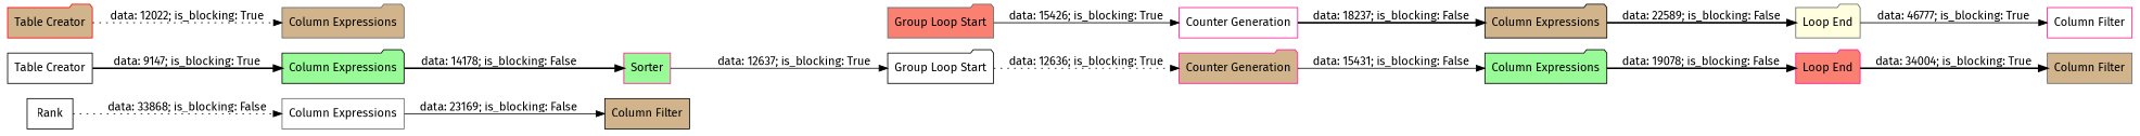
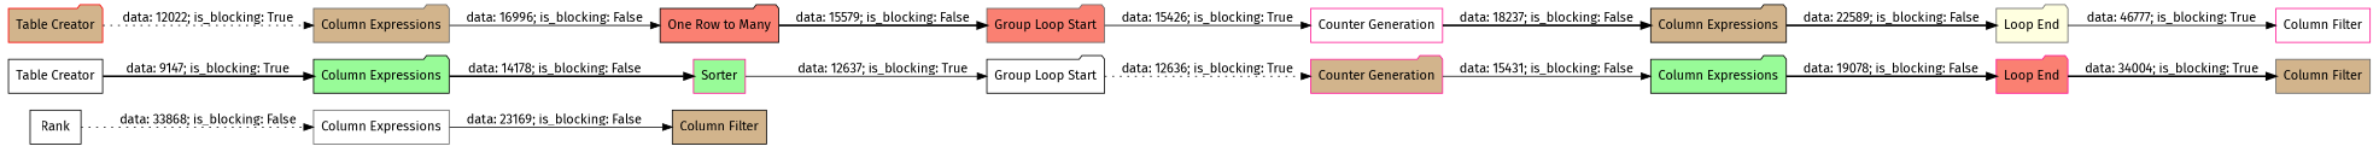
  digraph {
    fontname="Fira Sans"
    rankdir=LR
    node [color=black fillcolor=white fontname="Fira Sans" shape=folder style=filled]
    edge [fontname="Fira Sans" style=bold]
    n1 [color=gray40 label="Column Expressions" shape=box]
    n2 [fillcolor=tan label="Column Filter" shape=box]
    n3 [label="Group Loop Start"]
    n4 [color=deeppink fillcolor=tan label="Counter Generation"]
    n5 [fillcolor=palegreen label="Column Expressions"]
    n6 [color=gray40 fillcolor=tan label="Column Expressions"]
+   n7 [fillcolor=salmon label="One Row to Many"]
    n8 [color=gray40 fillcolor=salmon label="Group Loop Start"]
    n9 [color=red fillcolor=tan label="Table Creator"]
    n10 [color=deeppink label="Counter Generation" shape=box]
    n11 [fillcolor=tan label="Column Expressions"]
    n12 [color=gray40 fillcolor=lightyellow label="Loop End"]
    n13 [label=Rank shape=box]
    n14 [label="Table Creator" shape=box]
    n15 [fillcolor=palegreen label="Column Expressions"]
    n16 [color=deeppink fillcolor=palegreen label=Sorter shape=box]
    n17 [color=deeppink fillcolor=salmon label="Loop End"]
    n18 [color=gray40 fillcolor=tan label="Column Filter" shape=box]
    n19 [color=deeppink label="Column Filter" shape=box]
    n1 -> n2 [label="data: 23169; is_blocking: False" style=solid]
    n3 -> n4 [label="data: 12636; is_blocking: True" style=dotted]
    n4 -> n5 [label="data: 15431; is_blocking: False" style=solid]
    n5 -> n17 [label="data: 19078; is_blocking: False"]
+   n6 -> n7 [label="data: 16996; is_blocking: False" style=solid]
+   n7 -> n8 [label="data: 15579; is_blocking: False"]
    n8 -> n10 [label="data: 15426; is_blocking: True" style=solid]
    n9 -> n6 [label="data: 12022; is_blocking: True" style=dotted]
    n10 -> n11 [label="data: 18237; is_blocking: False"]
    n11 -> n12 [label="data: 22589; is_blocking: False"]
    n12 -> n19 [label="data: 46777; is_blocking: True" style=solid]
    n13 -> n1 [label="data: 33868; is_blocking: False" style=dotted]
    n14 -> n15 [label="data: 9147; is_blocking: True"]
    n15 -> n16 [label="data: 14178; is_blocking: False"]
    n16 -> n3 [label="data: 12637; is_blocking: True" style=solid]
    n17 -> n18 [label="data: 34004; is_blocking: True"]
  }
